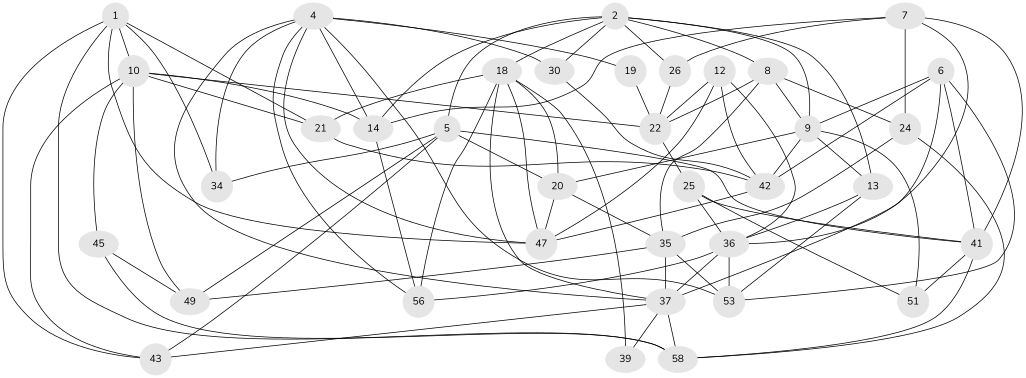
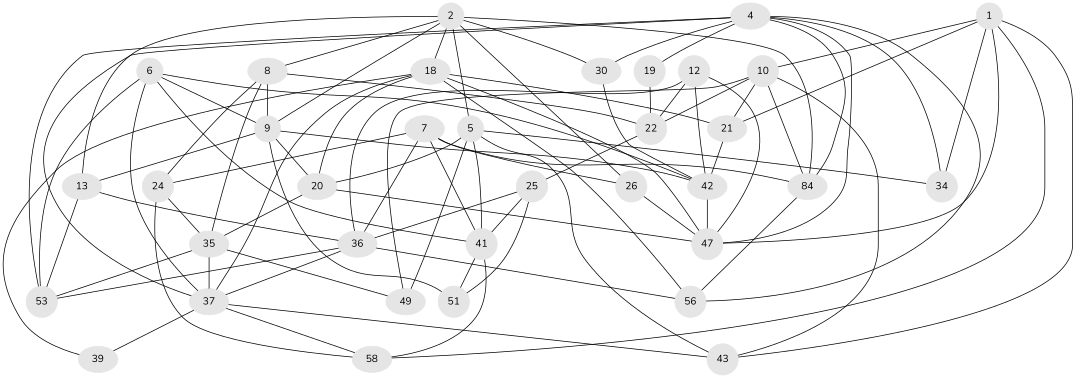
  graph {
    fontname=Nunito
    node [color=gray90 fontname=Nunito shape=circle style=filled]
    edge [fontname=Nunito]
    1 [super="+3"]
    10 [super="+11"]
    21 [shape=ellipse]
    34
    43
    47 [super="+48"]
    58 [shape=ellipse super="+59"]
-   14 [shape=ellipse super="+44"]
+   14 [shape=ellipse super="+44" label=84]
    49 [shape=ellipse]
    22
-   45 [shape=ellipse]
    42 [shape=ellipse super="+57"]
    2 [super="+15"]
    5 [super="+28"]
    8 [shape=ellipse super="+52"]
    9 [super="+46"]
    13 [shape=ellipse super="+17"]
    18 [shape=ellipse super="+23"]
    26 [super="+55"]
    30 [shape=ellipse super="+38"]
    20 [shape=ellipse super="+27"]
    41
    24 [super="+29"]
    35 [shape=ellipse super="+40"]
    51
    53
    36 [shape=ellipse super="+50"]
    56
    37 [shape=ellipse super="+60"]
    39 [shape=ellipse]
    4 [shape=ellipse super="+32"]
    19
    6 [super="+16"]
    7 [shape=ellipse super="+33"]
    25 [super="+54"]
    12 [super="+31"]
    1 -- 10
    1 -- 21
    1 -- 34
    1 -- 43
    1 -- 47
    1 -- 58
    10 -- 21
    10 -- 43
    10 -- 14
    10 -- 49
    10 -- 22
-   10 -- 45
    21 -- 42
    14 -- 56
    22 -- 25
-   45 -- 58
-   45 -- 49
    42 -- 47
    2 -- 14
    2 -- 5
    2 -- 8
    2 -- 9
    2 -- 13
    2 -- 18
    2 -- 26
    2 -- 30
    5 -- 34
    5 -- 43
    5 -- 49
    5 -- 20
    5 -- 41
    8 -- 22
    8 -- 9
    8 -- 24
    8 -- 35
    9 -- 42 [weight=2]
    9 -- 13
    9 -- 20
    9 -- 51
    13 -- 53
    13 -- 36
    18 -- 21
    18 -- 47
    18 -- 20
    18 -- 56
    18 -- 37
    18 -- 39
-   26 -- 22
+   26 -- 47
    30 -- 42
    20 -- 47
    20 -- 35
    41 -- 58
    41 -- 51
    24 -- 58
    24 -- 35
    35 -- 49
    35 -- 53
    35 -- 37 [weight=2]
    36 -- 53
    36 -- 56
    36 -- 37
    37 -- 43
    37 -- 58
    37 -- 39
    4 -- 34
    4 -- 47
    4 -- 14
    4 -- 30
    4 -- 53
    4 -- 56
    4 -- 37
    4 -- 19
    19 -- 22
    6 -- 42
    6 -- 9
    6 -- 41
    6 -- 53
    6 -- 37
    7 -- 14 [weight=2]
    7 -- 26
    7 -- 41
    7 -- 24 [weight=2]
    7 -- 36
    25 -- 41
    25 -- 51
    25 -- 36
    12 -- 47
    12 -- 22
    12 -- 42 [weight=2]
    12 -- 36
  }
